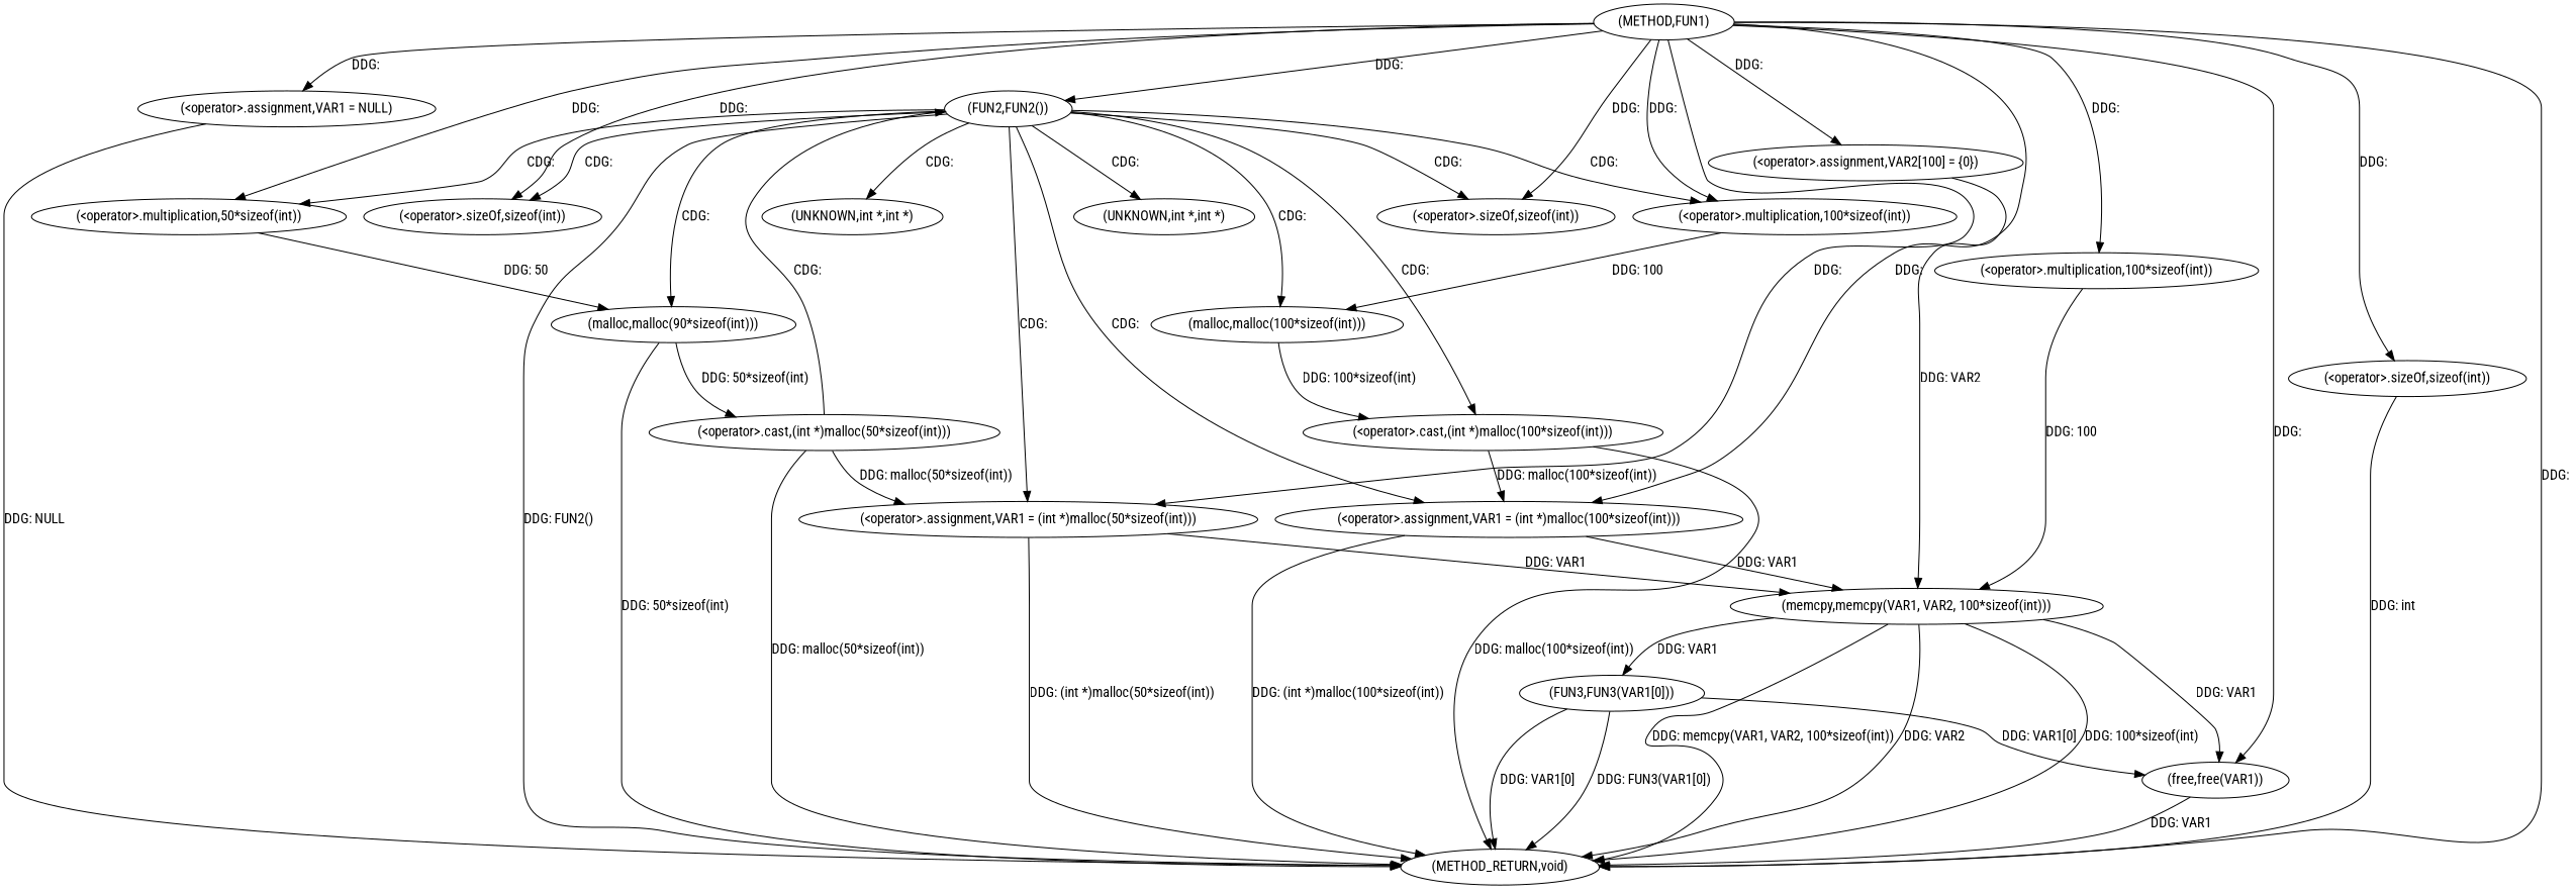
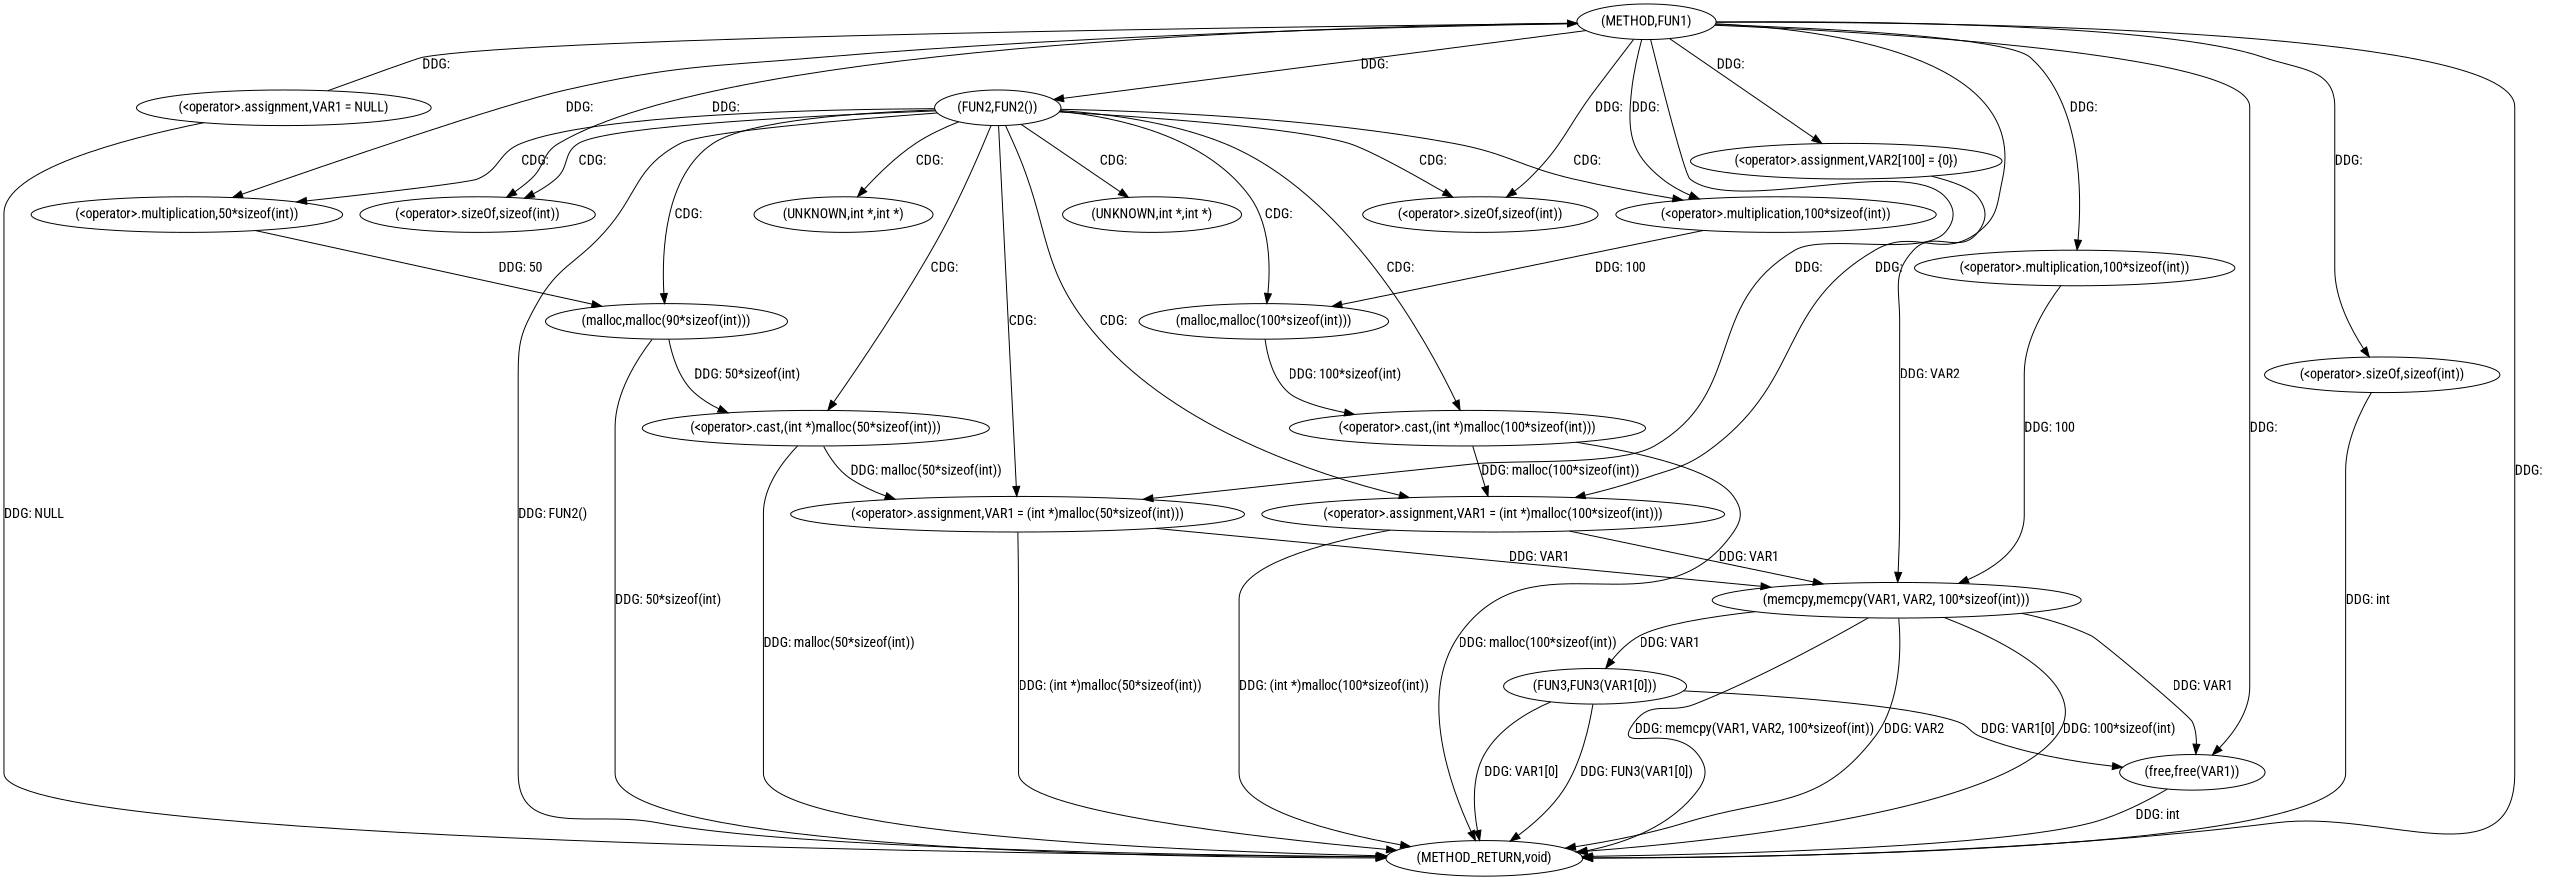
  digraph {
    fontname="Roboto Condensed"
    node [fontname="Roboto Condensed"]
    edge [fontname="Roboto Condensed"]
    n1 [label="(METHOD,FUN1)"]
    n2 [label="(<operator>.assignment,VAR1 = NULL)"]
    n3 [label="(FUN2,FUN2())"]
    n4 [label="(<operator>.assignment,VAR1 = (int *)malloc(50*sizeof(int)))"]
    n5 [label="(<operator>.multiplication,50*sizeof(int))"]
    n6 [label="(<operator>.sizeOf,sizeof(int))"]
    n7 [label="(<operator>.assignment,VAR1 = (int *)malloc(100*sizeof(int)))"]
    n8 [label="(<operator>.multiplication,100*sizeof(int))"]
    n9 [label="(<operator>.sizeOf,sizeof(int))"]
    n10 [label="(<operator>.assignment,VAR2[100] = {0})"]
    n11 [label="(<operator>.multiplication,100*sizeof(int))"]
    n12 [label="(<operator>.sizeOf,sizeof(int))"]
    n13 [label="(free,free(VAR1))"]
    n14 [label="(METHOD_RETURN,void)"]
    n15 [label="(<operator>.cast,(int *)malloc(50*sizeof(int)))"]
    n16 [label="(malloc,malloc(90*sizeof(int)))"]
    n17 [label="(<operator>.cast,(int *)malloc(100*sizeof(int)))"]
    n18 [label="(malloc,malloc(100*sizeof(int)))"]
    n19 [label="(UNKNOWN,int *,int *)"]
    n20 [label="(UNKNOWN,int *,int *)"]
    n21 [label="(memcpy,memcpy(VAR1, VAR2, 100*sizeof(int)))"]
    n22 [label="(FUN3,FUN3(VAR1[0]))"]
-   n1 -> n2 [label="DDG: "]
+   n2 -> n1 [label="DDG: "]
    n1 -> n3 [label="DDG: "]
    n1 -> n4 [label="DDG: "]
    n1 -> n5 [label="DDG: "]
    n1 -> n6 [label="DDG: "]
    n1 -> n7 [label="DDG: "]
    n1 -> n8 [label="DDG: "]
    n1 -> n9 [label="DDG: "]
    n1 -> n10 [label="DDG: "]
    n1 -> n11 [label="DDG: "]
    n1 -> n12 [label="DDG: "]
    n1 -> n13 [label="DDG: "]
    n1 -> n14 [label="DDG: "]
    n2 -> n14 [label="DDG: NULL"]
    n3 -> n4 [label="CDG: "]
    n3 -> n5 [label="CDG: "]
    n3 -> n6 [label="CDG: "]
    n3 -> n7 [label="CDG: "]
    n3 -> n8 [label="CDG: "]
    n3 -> n9 [label="CDG: "]
    n3 -> n14 [label="DDG: FUN2()"]
-   n15 -> n3 [label="CDG: "]
+   n3 -> n15 [label="CDG: "]
    n3 -> n16 [label="CDG: "]
    n3 -> n17 [label="CDG: "]
    n3 -> n18 [label="CDG: "]
    n3 -> n19 [label="CDG: "]
    n3 -> n20 [label="CDG: "]
    n4 -> n14 [label="DDG: (int *)malloc(50*sizeof(int))"]
    n4 -> n21 [label="DDG: VAR1"]
    n5 -> n16 [label="DDG: 50"]
    n7 -> n14 [label="DDG: (int *)malloc(100*sizeof(int))"]
    n7 -> n21 [label="DDG: VAR1"]
    n8 -> n18 [label="DDG: 100"]
    n10 -> n21 [label="DDG: VAR2"]
    n11 -> n21 [label="DDG: 100"]
    n12 -> n14 [label="DDG: int"]
-   n13 -> n14 [label="DDG: VAR1"]
+   n13 -> n14 [label="DDG: int"]
    n15 -> n4 [label="DDG: malloc(50*sizeof(int))"]
    n15 -> n14 [label="DDG: malloc(50*sizeof(int))"]
    n16 -> n14 [label="DDG: 50*sizeof(int)"]
    n16 -> n15 [label="DDG: 50*sizeof(int)"]
    n17 -> n7 [label="DDG: malloc(100*sizeof(int))"]
    n17 -> n14 [label="DDG: malloc(100*sizeof(int))"]
    n18 -> n17 [label="DDG: 100*sizeof(int)"]
    n21 -> n13 [label="DDG: VAR1"]
    n21 -> n14 [label="DDG: memcpy(VAR1, VAR2, 100*sizeof(int))"]
    n21 -> n14 [label="DDG: VAR2"]
    n21 -> n14 [label="DDG: 100*sizeof(int)"]
    n21 -> n22 [label="DDG: VAR1"]
    n22 -> n13 [label="DDG: VAR1[0]"]
    n22 -> n14 [label="DDG: FUN3(VAR1[0])"]
    n22 -> n14 [label="DDG: VAR1[0]"]
  }
